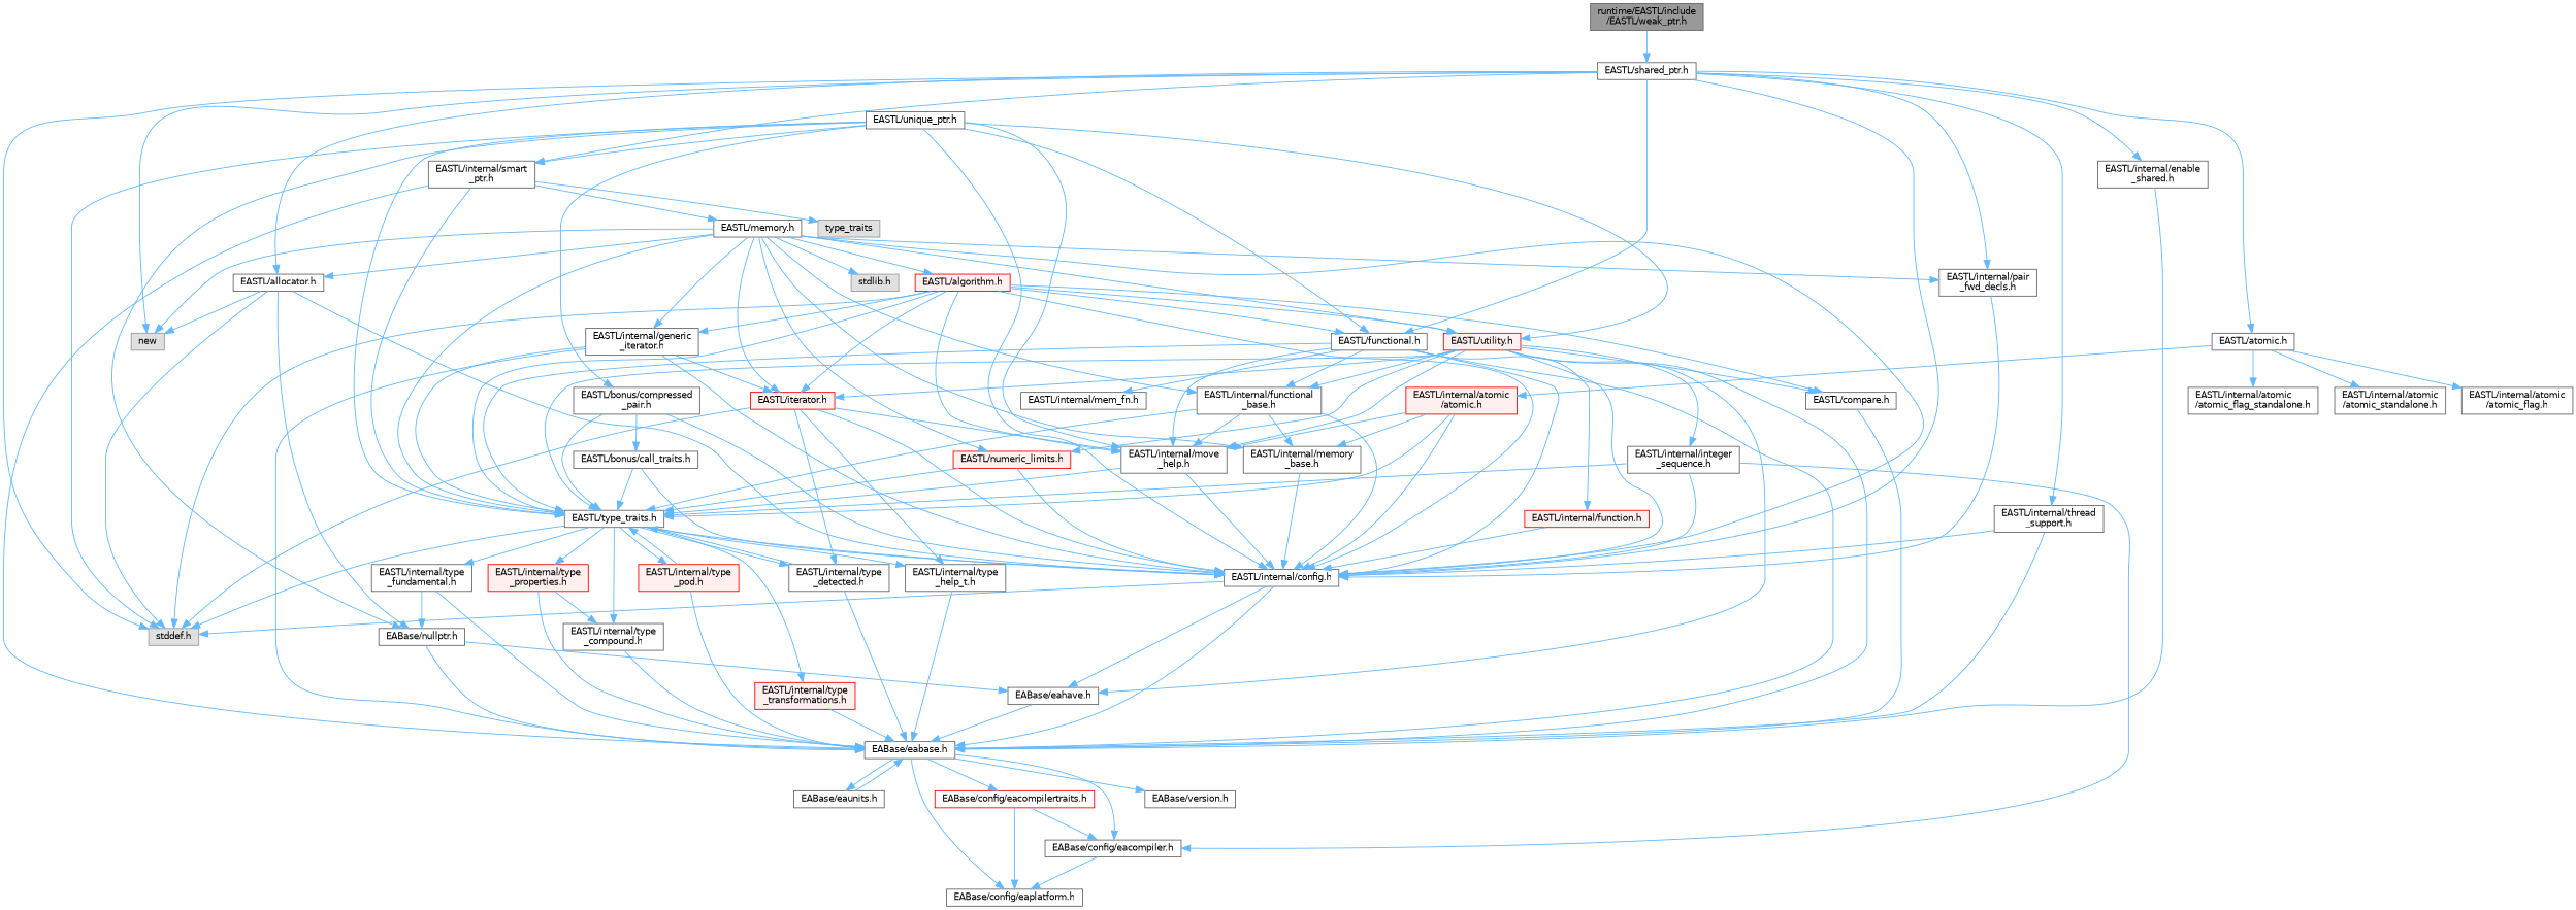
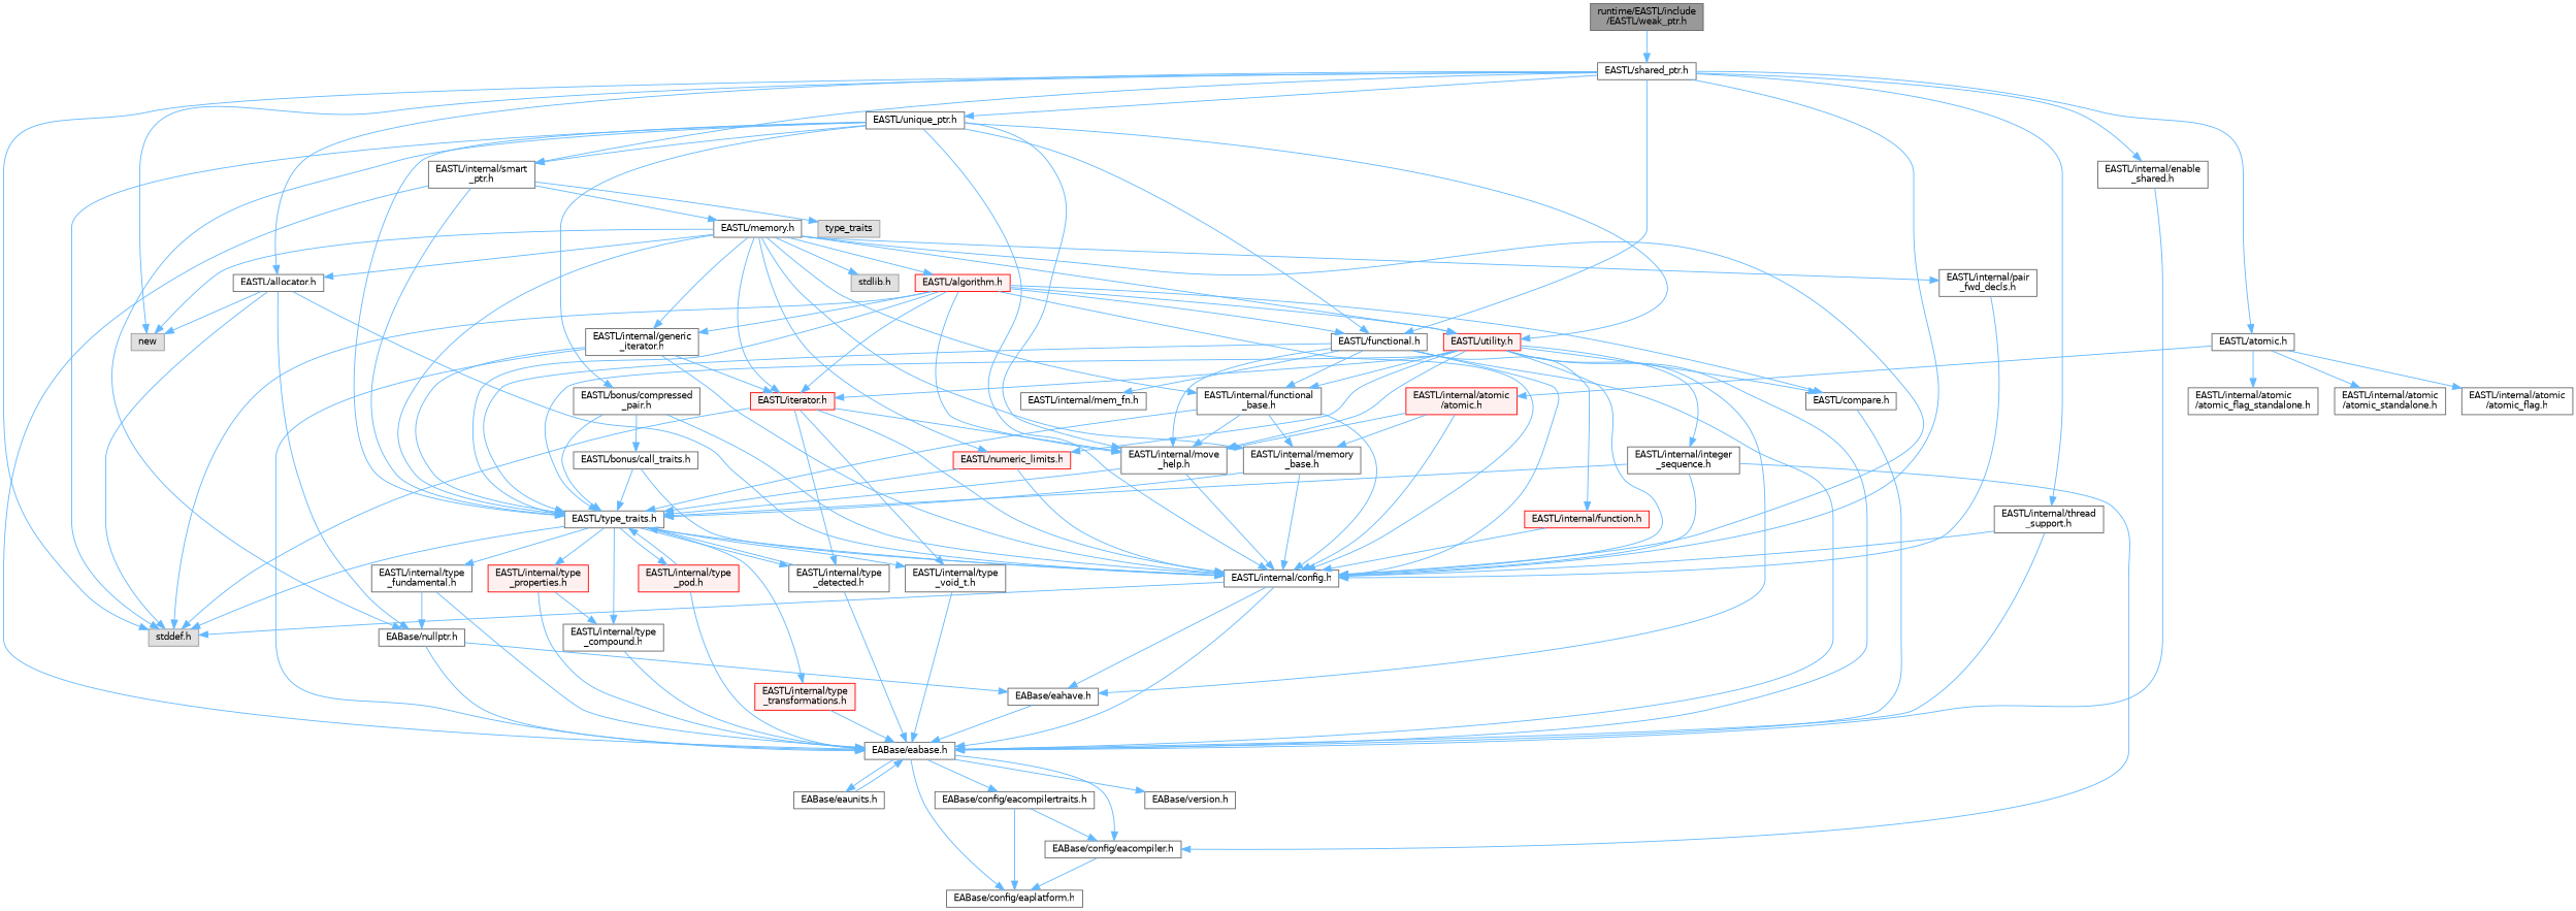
  digraph {
    node [color=grey40 fillcolor=white fontname=Helvetica fontsize=10 shape=box style=filled]
    edge [color=steelblue1 fontname=Helvetica fontsize=10 labelfontname=Helvetica labelfontsize=10 style=solid]
    n1 [color=gray40 fillcolor=grey60 fontcolor=black height=0.2 label="runtime/EASTL/include\l/EASTL/weak_ptr.h" width=0.4]
    n2 [height=0.2 label="EASTL/shared_ptr.h" width=0.4]
    n3 [height=0.2 label="EASTL/internal/config.h" width=0.4]
    n4 [color=grey60 fillcolor="#E0E0E0" height=0.2 label="stddef.h" width=0.4]
    n5 [height=0.2 label="EASTL/internal/smart\l_ptr.h" width=0.4]
    n6 [height=0.2 label="EASTL/functional.h" width=0.4]
    n7 [height=0.2 label="EASTL/allocator.h" width=0.4]
    n8 [color=grey60 fillcolor="#E0E0E0" height=0.2 label=new width=0.4]
    n9 [height=0.2 label="EASTL/internal/thread\l_support.h" width=0.4]
    n10 [height=0.2 label="EASTL/unique_ptr.h" width=0.4]
    n11 [height=0.2 label="EASTL/atomic.h" width=0.4]
    n12 [height=0.2 label="EASTL/internal/enable\l_shared.h" width=0.4]
    n13 [height=0.2 label="EABase/eabase.h" width=0.4]
    n14 [height=0.2 label="EABase/eahave.h" width=0.4]
    n15 [color=grey60 fillcolor="#E0E0E0" height=0.2 label=type_traits width=0.4]
    n16 [height=0.2 label="EASTL/memory.h" width=0.4]
    n17 [height=0.2 label="EASTL/type_traits.h" width=0.4]
    n18 [height=0.2 label="EASTL/internal/functional\l_base.h" width=0.4]
    n19 [height=0.2 label="EASTL/internal/move\l_help.h" width=0.4]
    n20 [height=0.2 label="EASTL/internal/mem_fn.h" width=0.4]
    n21 [color=red fillcolor="#FFF0F0" height=0.2 label="EASTL/internal/function.h" width=0.4]
    n22 [height=0.2 label="EABase/nullptr.h" width=0.4]
    n23 [color=red fillcolor="#FFF0F0" height=0.2 label="EASTL/utility.h" width=0.4]
    n24 [height=0.2 label="EASTL/bonus/compressed\l_pair.h" width=0.4]
    n25 [color=red fillcolor="#FFF0F0" height=0.2 label="EASTL/internal/atomic\l/atomic.h" width=0.4]
    n26 [height=0.2 label="EASTL/internal/atomic\l/atomic_standalone.h" width=0.4]
    n27 [height=0.2 label="EASTL/internal/atomic\l/atomic_flag.h" width=0.4]
    n28 [height=0.2 label="EASTL/internal/atomic\l/atomic_flag_standalone.h" width=0.4]
    n29 [height=0.2 label="EABase/config/eacompiler.h" width=0.4]
    n30 [height=0.2 label="EABase/config/eaplatform.h" width=0.4]
-   n31 [color=red height=0.2 label="EABase/config/eacompilertraits.h" width=0.4]
+   n31 [height=0.2 label="EABase/config/eacompilertraits.h" width=0.4]
    n32 [height=0.2 label="EABase/version.h" width=0.4]
    n33 [height=0.2 label="EABase/eaunits.h" width=0.4]
    n34 [height=0.2 label="EASTL/internal/memory\l_base.h" width=0.4]
    n35 [height=0.2 label="EASTL/internal/generic\l_iterator.h" width=0.4]
    n36 [color=red fillcolor="#FFF0F0" height=0.2 label="EASTL/iterator.h" width=0.4]
    n37 [height=0.2 label="EASTL/internal/pair\l_fwd_decls.h" width=0.4]
    n38 [color=red fillcolor="#FFF0F0" height=0.2 label="EASTL/algorithm.h" width=0.4]
    n39 [color=red fillcolor="#FFF0F0" height=0.2 label="EASTL/numeric_limits.h" width=0.4]
    n40 [color=grey60 fillcolor="#E0E0E0" height=0.2 label="stdlib.h" width=0.4]
-   n41 [height=0.2 label="EASTL/internal/type\l_help_t.h" width=0.4]
+   n41 [height=0.2 label="EASTL/internal/type\l_void_t.h" width=0.4]
    n42 [height=0.2 label="EASTL/internal/type\l_detected.h" width=0.4]
    n43 [height=0.2 label="EASTL/internal/type\l_fundamental.h" width=0.4]
    n44 [color=red fillcolor="#FFF0F0" height=0.2 label="EASTL/internal/type\l_transformations.h" width=0.4]
    n45 [color=red fillcolor="#FFF0F0" height=0.2 label="EASTL/internal/type\l_properties.h" width=0.4]
    n46 [height=0.2 label="EASTL/internal/type\l_compound.h" width=0.4]
    n47 [color=red fillcolor="#FFF0F0" height=0.2 label="EASTL/internal/type\l_pod.h" width=0.4]
    n48 [height=0.2 label="EASTL/compare.h" width=0.4]
    n49 [height=0.2 label="EASTL/internal/integer\l_sequence.h" width=0.4]
    n50 [height=0.2 label="EASTL/bonus/call_traits.h" width=0.4]
    n1 -> n2
    n2 -> n3
    n2 -> n4
    n2 -> n5
    n2 -> n6
    n2 -> n7
    n2 -> n8
    n2 -> n9
-   n2 -> n37
+   n2 -> n10
    n2 -> n11
    n2 -> n12
    n3 -> n4
    n3 -> n13
    n3 -> n14
    n5 -> n13
    n5 -> n15
    n5 -> n16
    n5 -> n17
    n6 -> n3
    n6 -> n13
    n6 -> n17
    n6 -> n18
    n6 -> n19
    n6 -> n20
    n6 -> n21
    n7 -> n3
    n7 -> n4
    n7 -> n8
    n7 -> n22
    n9 -> n3
    n9 -> n13
    n10 -> n3
    n10 -> n4
    n10 -> n5
    n10 -> n6
    n10 -> n17
    n10 -> n19
    n10 -> n22
    n10 -> n23
    n10 -> n24
    n11 -> n25
    n11 -> n26
    n11 -> n27
    n11 -> n28
    n12 -> n13
    n13 -> n29
    n13 -> n30
    n13 -> n31
    n13 -> n32
    n13 -> n33
    n14 -> n13
    n16 -> n3
    n16 -> n7
    n16 -> n8
    n16 -> n17
    n16 -> n18
    n16 -> n23
    n16 -> n34
    n16 -> n35
    n16 -> n36
    n16 -> n37
    n16 -> n38
    n16 -> n39
    n16 -> n40
    n17 -> n3
    n17 -> n4
    n17 -> n41
    n17 -> n42
    n17 -> n43
    n17 -> n44
    n17 -> n45
    n17 -> n46
    n17 -> n47
    n18 -> n3
    n18 -> n17
    n18 -> n19
    n18 -> n34
    n19 -> n3
    n19 -> n17
    n21 -> n3
    n22 -> n13
    n22 -> n14
    n23 -> n3
    n23 -> n13
    n23 -> n14
    n23 -> n17
    n23 -> n18
    n23 -> n19
    n23 -> n36
    n23 -> n39
    n23 -> n48
    n23 -> n49
    n24 -> n3
    n24 -> n17
    n24 -> n50
    n25 -> n3
-   n25 -> n17
+   n34 -> n17
    n25 -> n19
    n25 -> n34
    n29 -> n30
    n31 -> n29
    n31 -> n30
    n33 -> n13
    n34 -> n3
    n35 -> n3
    n35 -> n13
    n35 -> n17
    n35 -> n36
    n36 -> n3
    n36 -> n4
    n36 -> n19
    n36 -> n41
    n36 -> n42
    n37 -> n3
    n38 -> n3
    n38 -> n4
    n38 -> n6
    n38 -> n17
    n38 -> n19
    n38 -> n23
    n38 -> n35
    n38 -> n36
    n38 -> n48
    n39 -> n3
    n39 -> n17
    n41 -> n13
    n42 -> n13
    n42 -> n17
    n43 -> n13
    n43 -> n22
    n44 -> n13
    n45 -> n13
    n45 -> n46
    n46 -> n13
    n47 -> n13
    n47 -> n17
    n48 -> n13
    n49 -> n3
    n49 -> n17
    n49 -> n29
    n50 -> n3
    n50 -> n17
  }
